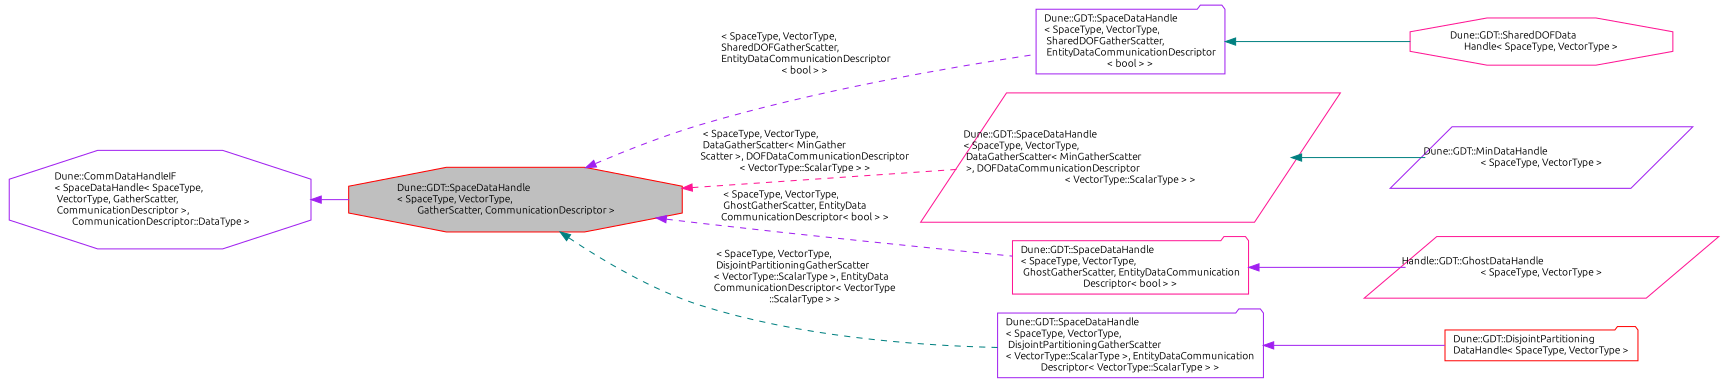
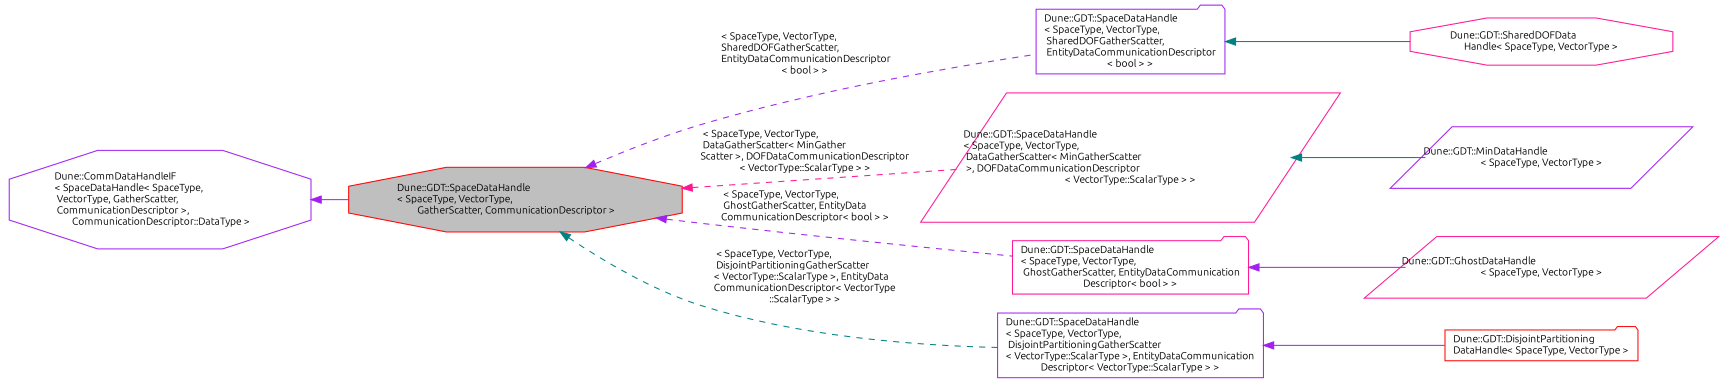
  digraph {
    rankdir=LR
    fontname=Ubuntu
    node [color=purple fillcolor=white fontname=Ubuntu fontsize=10 shape=folder style=filled]
    edge [color=purple dir=back fontname=Ubuntu fontsize=10 labelfontname=Helvetica labelfontsize=10 style=solid]
    n1 [color=red fillcolor=grey75 fontcolor=black height=0.2 label="Dune::GDT::SpaceDataHandle\l\< SpaceType, VectorType,\l GatherScatter, CommunicationDescriptor \>" shape=octagon width=0.4]
    n2 [height=0.2 label="Dune::GDT::SpaceDataHandle\l\< SpaceType, VectorType,\l SharedDOFGatherScatter,\l EntityDataCommunicationDescriptor\l\< bool \> \>" width=0.4]
    n3 [color=deeppink height=0.2 label="Dune::GDT::SpaceDataHandle\l\< SpaceType, VectorType,\l DataGatherScatter\< MinGatherScatter\l \>, DOFDataCommunicationDescriptor\l\< VectorType::ScalarType \> \>" shape=parallelogram width=0.4]
    n4 [color=deeppink height=0.2 label="Dune::GDT::SpaceDataHandle\l\< SpaceType, VectorType,\l GhostGatherScatter, EntityDataCommunication\lDescriptor\< bool \> \>" width=0.4]
    n5 [height=0.2 label="Dune::GDT::SpaceDataHandle\l\< SpaceType, VectorType,\l DisjointPartitioningGatherScatter\l\< VectorType::ScalarType \>, EntityDataCommunication\lDescriptor\< VectorType::ScalarType \> \>" width=0.4]
    n6 [height=0.2 label="Dune::CommDataHandleIF\l\< SpaceDataHandle\< SpaceType,\l VectorType, GatherScatter,\l CommunicationDescriptor \>,\l CommunicationDescriptor::DataType \>" shape=octagon width=0.4]
    n7 [color=deeppink height=0.2 label="Dune::GDT::SharedDOFData\lHandle\< SpaceType, VectorType \>" shape=octagon width=0.4]
    n8 [height=0.2 label="Dune::GDT::MinDataHandle\l\< SpaceType, VectorType \>" shape=parallelogram width=0.4]
-   n9 [color=deeppink height=0.2 label="Handle::GDT::GhostDataHandle\l\< SpaceType, VectorType \>" shape=parallelogram width=0.4]
+   n9 [color=deeppink height=0.2 label="Dune::GDT::GhostDataHandle\l\< SpaceType, VectorType \>" shape=parallelogram width=0.4]
    n10 [color=red height=0.2 label="Dune::GDT::DisjointPartitioning\lDataHandle\< SpaceType, VectorType \>" width=0.4]
    n1 -> n2 [label=" \< SpaceType, VectorType,\l SharedDOFGatherScatter,\l EntityDataCommunicationDescriptor\l\< bool \> \>" style=dashed]
    n1 -> n3 [color=deeppink label=" \< SpaceType, VectorType,\l DataGatherScatter\< MinGather\lScatter \>, DOFDataCommunicationDescriptor\l\< VectorType::ScalarType \> \>" style=dashed]
    n1 -> n4 [label=" \< SpaceType, VectorType,\l GhostGatherScatter, EntityData\lCommunicationDescriptor\< bool \> \>" style=dashed]
    n1 -> n5 [color=teal label=" \< SpaceType, VectorType,\l DisjointPartitioningGatherScatter\l\< VectorType::ScalarType \>, EntityData\lCommunicationDescriptor\< VectorType\l::ScalarType \> \>" style=dashed]
    n2 -> n7 [color=teal]
    n3 -> n8 [color=teal]
    n4 -> n9
    n5 -> n10
    n6 -> n1
  }
